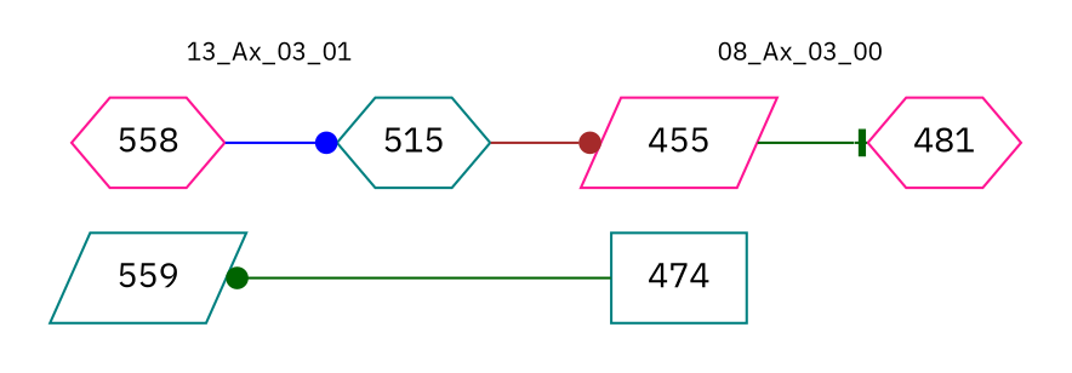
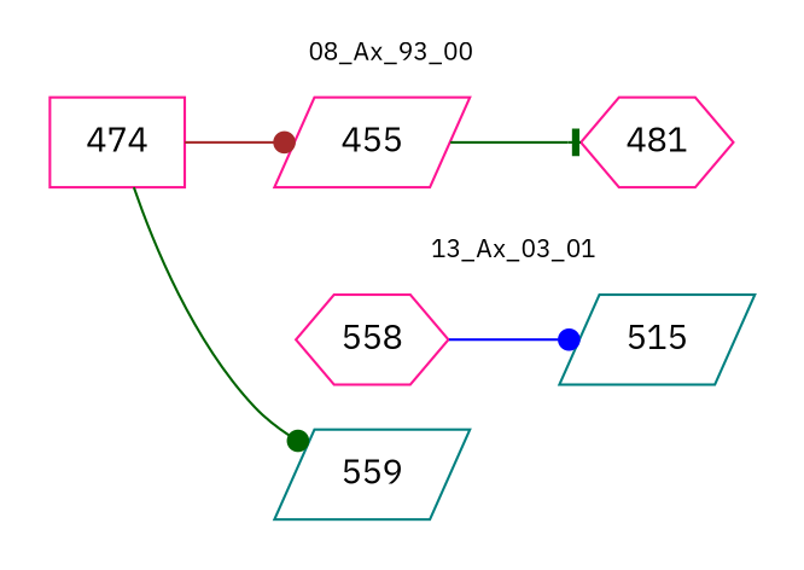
  digraph {
    fontname="IBM Plex Sans"
    rankdir=LR
    node [color=teal fontname="IBM Plex Sans" shape=hexagon]
    edge [arrowhead=dot color=darkgreen fontname="IBM Plex Sans"]
-   n1 [label=474 shape=box]
+   n1 [color=deeppink label=474 shape=box]
    n2 [color=deeppink label=455 shape=parallelogram]
    n3 [color=deeppink label=481]
    n4 [color=deeppink label=558]
-   n5 [label=515]
+   n5 [label=515 shape=parallelogram]
    n6 [label=559 shape=parallelogram]
    subgraph cluster_1 {
      color=white
      fontsize=10
-     label="08_Ax_03_00"
+     label="08_Ax_93_00"
      n1
      n2
      n3
    }
    subgraph cluster_2 {
      color=white
      fontsize=10
      label="13_Ax_03_01"
      n4
      n5
      n6
    }
-   n5 -> n2 [color=brown]
+   n1 -> n2 [color=brown]
    n1 -> n6
    n2 -> n3 [arrowhead=tee]
    n4 -> n5 [color=blue]
  }
